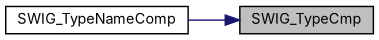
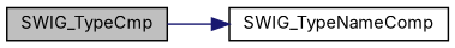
  digraph {
    rankdir=LR
    fontname=Inter
    node [color=black fontname=Inter fontsize=10 shape=record style=filled]
    n1 [fillcolor=grey75 fontcolor=black height=0.2 label=SWIG_TypeCmp width=0.4]
    n2 [fillcolor=white height=0.2 label=SWIG_TypeNameComp width=0.4]
-   n2 -> n1 [color=midnightblue fontname=Inter fontsize=10 labelfontname=Helvetica labelfontsize=10 style=solid]
+   n1 -> n2 [color=midnightblue fontname=Inter fontsize=10 labelfontname=Helvetica labelfontsize=10 style=solid]
  }
